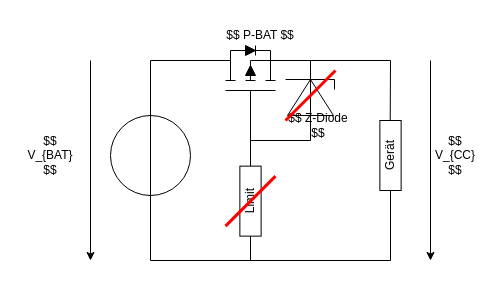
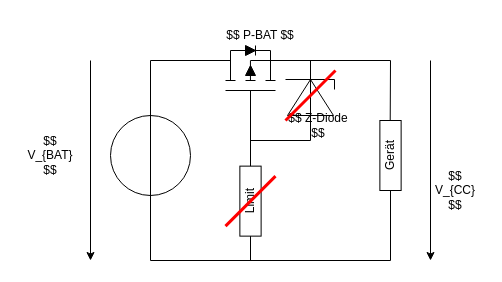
  <mxCell id="0" />
  <mxCell id="1" parent="0" />
  <mxCell id="2" value="" style="ellipse;whiteSpace=wrap;html=1;" parent="1" vertex="1"><mxGeometry x="110" y="115" width="80" height="80" as="geometry" /></mxCell>
  <mxCell id="3" value="" style="endArrow=classic;html=1;rounded=0;" parent="1" edge="1"><mxGeometry width="50" height="50" relative="1" as="geometry"><mxPoint x="90" y="60" as="sourcePoint" /><mxPoint x="90" y="260" as="targetPoint" /></mxGeometry></mxCell>
  <mxCell id="4" value="$$ V_{BAT} $$" style="text;html=1;strokeColor=none;fillColor=none;align=center;verticalAlign=middle;whiteSpace=wrap;rounded=0;" parent="1" vertex="1"><mxGeometry x="20" y="140" width="60" height="30" as="geometry" /></mxCell>
  <mxCell id="5" value="" style="endArrow=none;html=1;rounded=0;" parent="1" edge="1"><mxGeometry width="50" height="50" relative="1" as="geometry"><mxPoint x="150" y="260" as="sourcePoint" /><mxPoint x="150" y="60" as="targetPoint" /></mxGeometry></mxCell>
  <mxCell id="6" value="" style="endArrow=none;html=1;rounded=0;" parent="1" edge="1"><mxGeometry width="50" height="50" relative="1" as="geometry"><mxPoint x="150" y="60" as="sourcePoint" /><mxPoint x="230" y="60" as="targetPoint" /></mxGeometry></mxCell>
  <mxCell id="7" value="" style="endArrow=none;html=1;rounded=0;" parent="1" edge="1"><mxGeometry width="50" height="50" relative="1" as="geometry"><mxPoint x="390" y="260" as="sourcePoint" /><mxPoint x="150" y="260" as="targetPoint" /></mxGeometry></mxCell>
  <mxCell id="8" value="" style="endArrow=classic;html=1;rounded=0;" parent="1" edge="1"><mxGeometry width="50" height="50" relative="1" as="geometry"><mxPoint x="430" y="60" as="sourcePoint" /><mxPoint x="430" y="260" as="targetPoint" /></mxGeometry></mxCell>
- <mxCell id="9" value="$$ V_{CC} $$" style="text;html=1;strokeColor=none;fillColor=none;align=center;verticalAlign=middle;whiteSpace=wrap;rounded=0;" parent="1" vertex="1"><mxGeometry x="430" y="140" width="50" height="30" as="geometry" /></mxCell>
+ <mxCell id="9" value="$$ V_{CC} $$" style="text;html=1;strokeColor=none;fillColor=none;align=center;verticalAlign=middle;whiteSpace=wrap;rounded=0;" parent="1" vertex="1"><mxGeometry x="430" y="175" width="50" height="30" as="geometry" /></mxCell>
  <mxCell id="10" value="$$ Z-Diode $$" style="text;html=1;strokeColor=none;fillColor=none;align=center;verticalAlign=middle;whiteSpace=wrap;rounded=0;rotation=0;" parent="1" vertex="1"><mxGeometry x="285" y="110" width="66" height="30" as="geometry" /></mxCell>
  <mxCell id="11" value="" style="endArrow=none;html=1;rounded=0;" edge="1" parent="1"><mxGeometry width="50" height="50" relative="1" as="geometry"><mxPoint x="225" y="90" as="sourcePoint" /><mxPoint x="275" y="90" as="targetPoint" /></mxGeometry></mxCell>
  <mxCell id="12" value="" style="endArrow=none;html=1;rounded=0;" edge="1" parent="1"><mxGeometry width="50" height="50" relative="1" as="geometry"><mxPoint x="225" y="80" as="sourcePoint" /><mxPoint x="235" y="80" as="targetPoint" /></mxGeometry></mxCell>
  <mxCell id="13" value="" style="endArrow=none;html=1;rounded=0;" edge="1" parent="1"><mxGeometry width="50" height="50" relative="1" as="geometry"><mxPoint x="245" y="80" as="sourcePoint" /><mxPoint x="255" y="80" as="targetPoint" /></mxGeometry></mxCell>
  <mxCell id="14" value="" style="endArrow=none;html=1;rounded=0;" edge="1" parent="1"><mxGeometry width="50" height="50" relative="1" as="geometry"><mxPoint x="265" y="80" as="sourcePoint" /><mxPoint x="275" y="80" as="targetPoint" /></mxGeometry></mxCell>
  <mxCell id="15" value="" style="endArrow=none;html=1;rounded=0;" edge="1" parent="1"><mxGeometry width="50" height="50" relative="1" as="geometry"><mxPoint x="230" y="80" as="sourcePoint" /><mxPoint x="230" y="50" as="targetPoint" /></mxGeometry></mxCell>
  <mxCell id="16" value="" style="endArrow=none;html=1;rounded=0;" edge="1" parent="1"><mxGeometry width="50" height="50" relative="1" as="geometry"><mxPoint x="249.94" y="80" as="sourcePoint" /><mxPoint x="249.94" y="60" as="targetPoint" /></mxGeometry></mxCell>
  <mxCell id="17" value="" style="triangle;whiteSpace=wrap;html=1;rotation=-90;fillColor=#000000;" vertex="1" parent="1"><mxGeometry x="245" y="65" width="10" height="10" as="geometry" /></mxCell>
  <mxCell id="18" value="" style="endArrow=none;html=1;rounded=0;startSize=6;" edge="1" parent="1"><mxGeometry width="50" height="50" relative="1" as="geometry"><mxPoint x="250" y="60" as="sourcePoint" /><mxPoint x="270" y="60" as="targetPoint" /></mxGeometry></mxCell>
  <mxCell id="19" value="" style="endArrow=none;html=1;rounded=0;" edge="1" parent="1"><mxGeometry width="50" height="50" relative="1" as="geometry"><mxPoint x="270" y="80" as="sourcePoint" /><mxPoint x="270" y="50" as="targetPoint" /></mxGeometry></mxCell>
  <mxCell id="20" value="" style="triangle;whiteSpace=wrap;html=1;rotation=0;fillColor=#000000;" vertex="1" parent="1"><mxGeometry x="245" y="45" width="10" height="10" as="geometry" /></mxCell>
  <mxCell id="21" value="" style="endArrow=none;html=1;rounded=0;" edge="1" parent="1"><mxGeometry width="50" height="50" relative="1" as="geometry"><mxPoint x="270" y="50" as="sourcePoint" /><mxPoint x="230" y="50" as="targetPoint" /></mxGeometry></mxCell>
  <mxCell id="22" value="" style="endArrow=none;html=1;rounded=0;" edge="1" parent="1"><mxGeometry width="50" height="50" relative="1" as="geometry"><mxPoint x="255" y="55" as="sourcePoint" /><mxPoint x="255" y="45" as="targetPoint" /></mxGeometry></mxCell>
  <mxCell id="23" value="" style="endArrow=none;html=1;rounded=0;" edge="1" parent="1"><mxGeometry width="50" height="50" relative="1" as="geometry"><mxPoint x="270" y="60" as="sourcePoint" /><mxPoint x="390" y="60" as="targetPoint" /></mxGeometry></mxCell>
  <mxCell id="24" value="Gerät" style="rounded=0;whiteSpace=wrap;html=1;fillColor=none;rotation=-90;" vertex="1" parent="1"><mxGeometry x="355" y="144.38" width="70" height="21.25" as="geometry" /></mxCell>
  <mxCell id="25" value="Limit" style="rounded=0;whiteSpace=wrap;html=1;fillColor=none;rotation=-90;" vertex="1" parent="1"><mxGeometry x="215" y="190" width="70" height="21.25" as="geometry" /></mxCell>
  <mxCell id="26" value="" style="endArrow=none;html=1;rounded=0;startSize=6;entryX=0;entryY=0.5;entryDx=0;entryDy=0;" edge="1" parent="1" target="25"><mxGeometry width="50" height="50" relative="1" as="geometry"><mxPoint x="250" y="260" as="sourcePoint" /><mxPoint x="240" y="240" as="targetPoint" /></mxGeometry></mxCell>
  <mxCell id="27" value="" style="endArrow=none;html=1;rounded=0;startSize=6;exitX=1;exitY=0.5;exitDx=0;exitDy=0;" edge="1" parent="1" source="25"><mxGeometry width="50" height="50" relative="1" as="geometry"><mxPoint x="250" y="159.38" as="sourcePoint" /><mxPoint x="250" y="90" as="targetPoint" /></mxGeometry></mxCell>
  <mxCell id="28" value="" style="triangle;whiteSpace=wrap;html=1;fillColor=none;rotation=-90;" vertex="1" parent="1"><mxGeometry x="292" y="74" width="36" height="46" as="geometry" /></mxCell>
  <mxCell id="29" value="" style="endArrow=none;html=1;rounded=0;" edge="1" parent="1"><mxGeometry width="50" height="50" relative="1" as="geometry"><mxPoint x="250" y="140" as="sourcePoint" /><mxPoint x="310" y="140" as="targetPoint" /></mxGeometry></mxCell>
  <mxCell id="30" value="" style="endArrow=none;html=1;rounded=0;" edge="1" parent="1"><mxGeometry width="50" height="50" relative="1" as="geometry"><mxPoint x="310" y="140" as="sourcePoint" /><mxPoint x="310" y="60" as="targetPoint" /></mxGeometry></mxCell>
  <mxCell id="31" value="" style="endArrow=none;html=1;rounded=0;" edge="1" parent="1"><mxGeometry width="50" height="50" relative="1" as="geometry"><mxPoint x="285" y="79" as="sourcePoint" /><mxPoint x="334" y="79" as="targetPoint" /></mxGeometry></mxCell>
  <mxCell id="32" value="" style="endArrow=none;html=1;rounded=0;" edge="1" parent="1"><mxGeometry width="50" height="50" relative="1" as="geometry"><mxPoint x="390" y="190" as="sourcePoint" /><mxPoint x="390" y="260" as="targetPoint" /></mxGeometry></mxCell>
  <mxCell id="33" value="" style="endArrow=none;html=1;rounded=0;" edge="1" parent="1"><mxGeometry width="50" height="50" relative="1" as="geometry"><mxPoint x="390" y="60" as="sourcePoint" /><mxPoint x="389.71" y="120" as="targetPoint" /></mxGeometry></mxCell>
  <mxCell id="34" value="" style="endArrow=none;html=1;rounded=0;" edge="1" parent="1"><mxGeometry width="50" height="50" relative="1" as="geometry"><mxPoint x="334" y="89" as="sourcePoint" /><mxPoint x="334" y="79" as="targetPoint" /></mxGeometry></mxCell>
  <mxCell id="35" value="$$ P-BAT $$" style="text;html=1;strokeColor=none;fillColor=none;align=center;verticalAlign=middle;whiteSpace=wrap;rounded=0;" vertex="1" parent="1"><mxGeometry x="205" y="20" width="110" height="30" as="geometry" /></mxCell>
  <mxCell id="36" value="" style="endArrow=none;html=1;rounded=0;startSize=6;strokeColor=#FF0000;strokeWidth=3;" edge="1" parent="1"><mxGeometry width="50" height="50" relative="1" as="geometry"><mxPoint x="285" y="120" as="sourcePoint" /><mxPoint x="335" y="70" as="targetPoint" /></mxGeometry></mxCell>
  <mxCell id="37" value="" style="endArrow=none;html=1;rounded=0;startSize=6;strokeColor=#FF0000;strokeWidth=3;" edge="1" parent="1"><mxGeometry width="50" height="50" relative="1" as="geometry"><mxPoint x="225" y="225.63" as="sourcePoint" /><mxPoint x="275" y="175.63" as="targetPoint" /></mxGeometry></mxCell>
